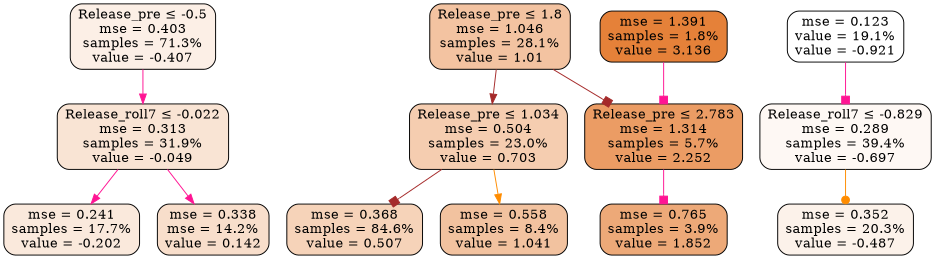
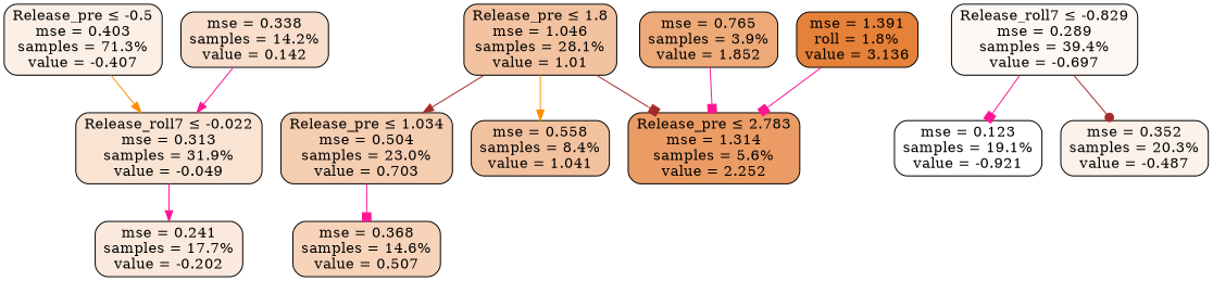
  digraph {
    fontname="DejaVu Serif"
    node [color=black fontname="DejaVu Serif" shape=box style="filled, rounded"]
    edge [arrowhead=normal color=deeppink fontname="DejaVu Serif"]
    n1 [fillcolor="#fcefe6" label=<Release_pre &le; -0.5<br/>mse = 0.403<br/>samples = 71.3%<br/>value = -0.407>]
    n2 [fillcolor="#f9e4d4" label=<Release_roll7 &le; -0.022<br/>mse = 0.313<br/>samples = 31.9%<br/>value = -0.049>]
    n3 [fillcolor="#f3c3a1" label=<Release_pre &le; 1.8<br/>mse = 1.046<br/>samples = 28.1%<br/>value = 1.01>]
    n4 [fillcolor="#f5cdb0" label=<Release_pre &le; 1.034<br/>mse = 0.504<br/>samples = 23.0%<br/>value = 0.703>]
-   n5 [fillcolor="#eb9c64" label=<Release_pre &le; 2.783<br/>mse = 1.314<br/>samples = 5.7%<br/>value = 2.252>]
+   n5 [fillcolor="#eb9c64" label=<Release_pre &le; 2.783<br/>mse = 1.314<br/>samples = 5.6%<br/>value = 2.252>]
    n6 [fillcolor="#fef8f4" label=<Release_roll7 &le; -0.829<br/>mse = 0.289<br/>samples = 39.4%<br/>value = -0.697>]
-   n7 [fillcolor="#ffffff" label=<mse = 0.123<br/>value = 19.1%<br/>value = -0.921>]
+   n7 [fillcolor="#ffffff" label=<mse = 0.123<br/>samples = 19.1%<br/>value = -0.921>]
    n8 [fillcolor="#fcf2ea" label=<mse = 0.352<br/>samples = 20.3%<br/>value = -0.487>]
    n9 [fillcolor="#fae9dc" label=<mse = 0.241<br/>samples = 17.7%<br/>value = -0.202>]
-   n10 [fillcolor="#f8decb" label=<mse = 0.338<br/>mse = 14.2%<br/>value = 0.142>]
-   n11 [fillcolor="#f6d3b9" label=<mse = 0.368<br/>samples = 84.6%<br/>value = 0.507>]
+   n10 [fillcolor="#f8decb" label=<mse = 0.338<br/>samples = 14.2%<br/>value = 0.142>]
+   n11 [fillcolor="#f6d3b9" label=<mse = 0.368<br/>samples = 14.6%<br/>value = 0.507>]
    n12 [fillcolor="#f2c29f" label=<mse = 0.558<br/>samples = 8.4%<br/>value = 1.041>]
    n13 [fillcolor="#eda978" label=<mse = 0.765<br/>samples = 3.9%<br/>value = 1.852>]
-   n14 [fillcolor="#e58139" label=<mse = 1.391<br/>samples = 1.8%<br/>value = 3.136>]
-   n1 -> n2
+   n14 [fillcolor="#e58139" label=<mse = 1.391<br/>roll = 1.8%<br/>value = 3.136>]
+   n1 -> n2 [color=darkorange]
    n2 -> n9
-   n2 -> n10
+   n10 -> n2
    n3 -> n4 [color=brown]
    n3 -> n5 [arrowhead=box color=brown]
-   n4 -> n11 [arrowhead=box color=brown]
-   n4 -> n12 [color=darkorange]
-   n5 -> n13 [arrowhead=box]
-   n7 -> n6 [arrowhead=box]
-   n6 -> n8 [arrowhead=dot color=darkorange]
+   n4 -> n11 [arrowhead=box]
+   n3 -> n12 [color=darkorange]
+   n13 -> n5 [arrowhead=box]
+   n6 -> n7 [arrowhead=box]
+   n6 -> n8 [arrowhead=dot color=brown]
    n14 -> n5 [arrowhead=box]
  }
